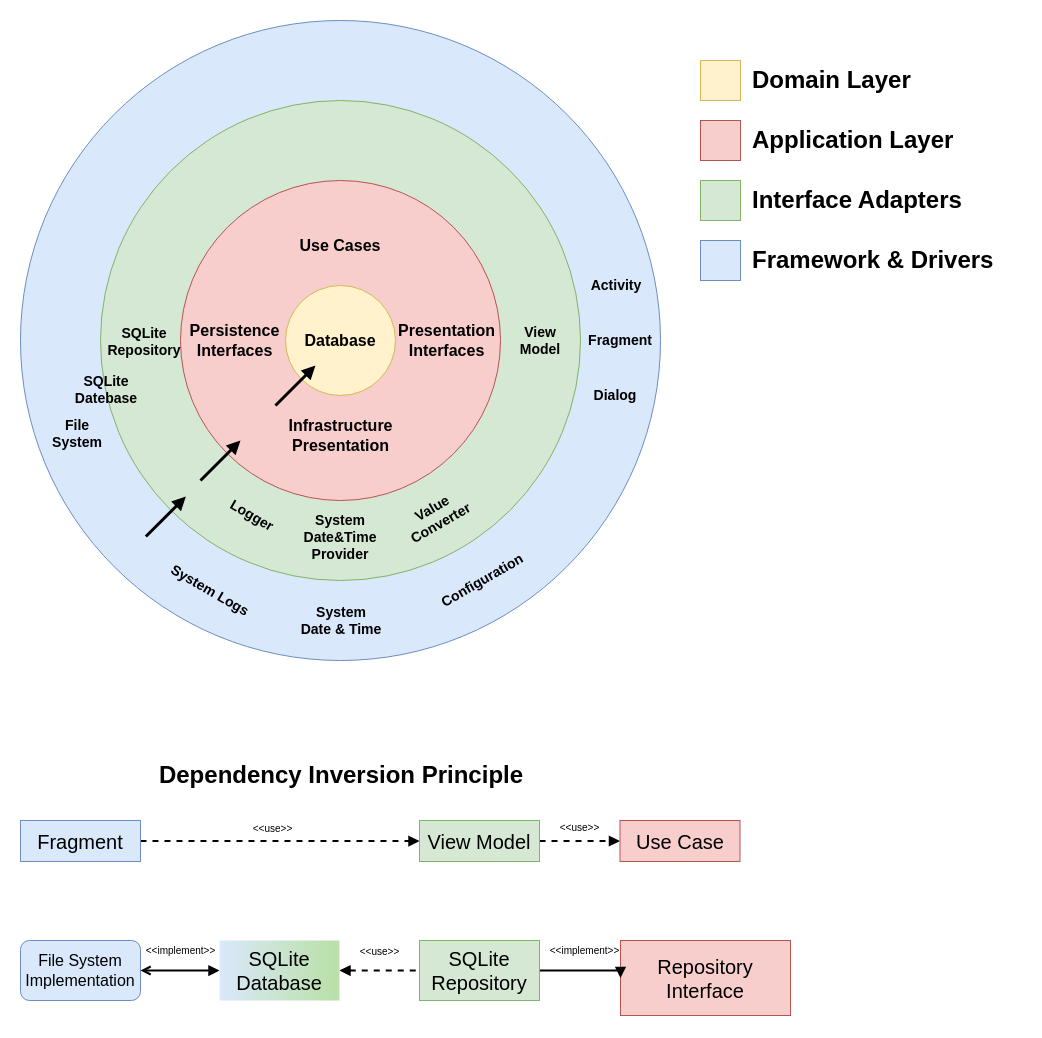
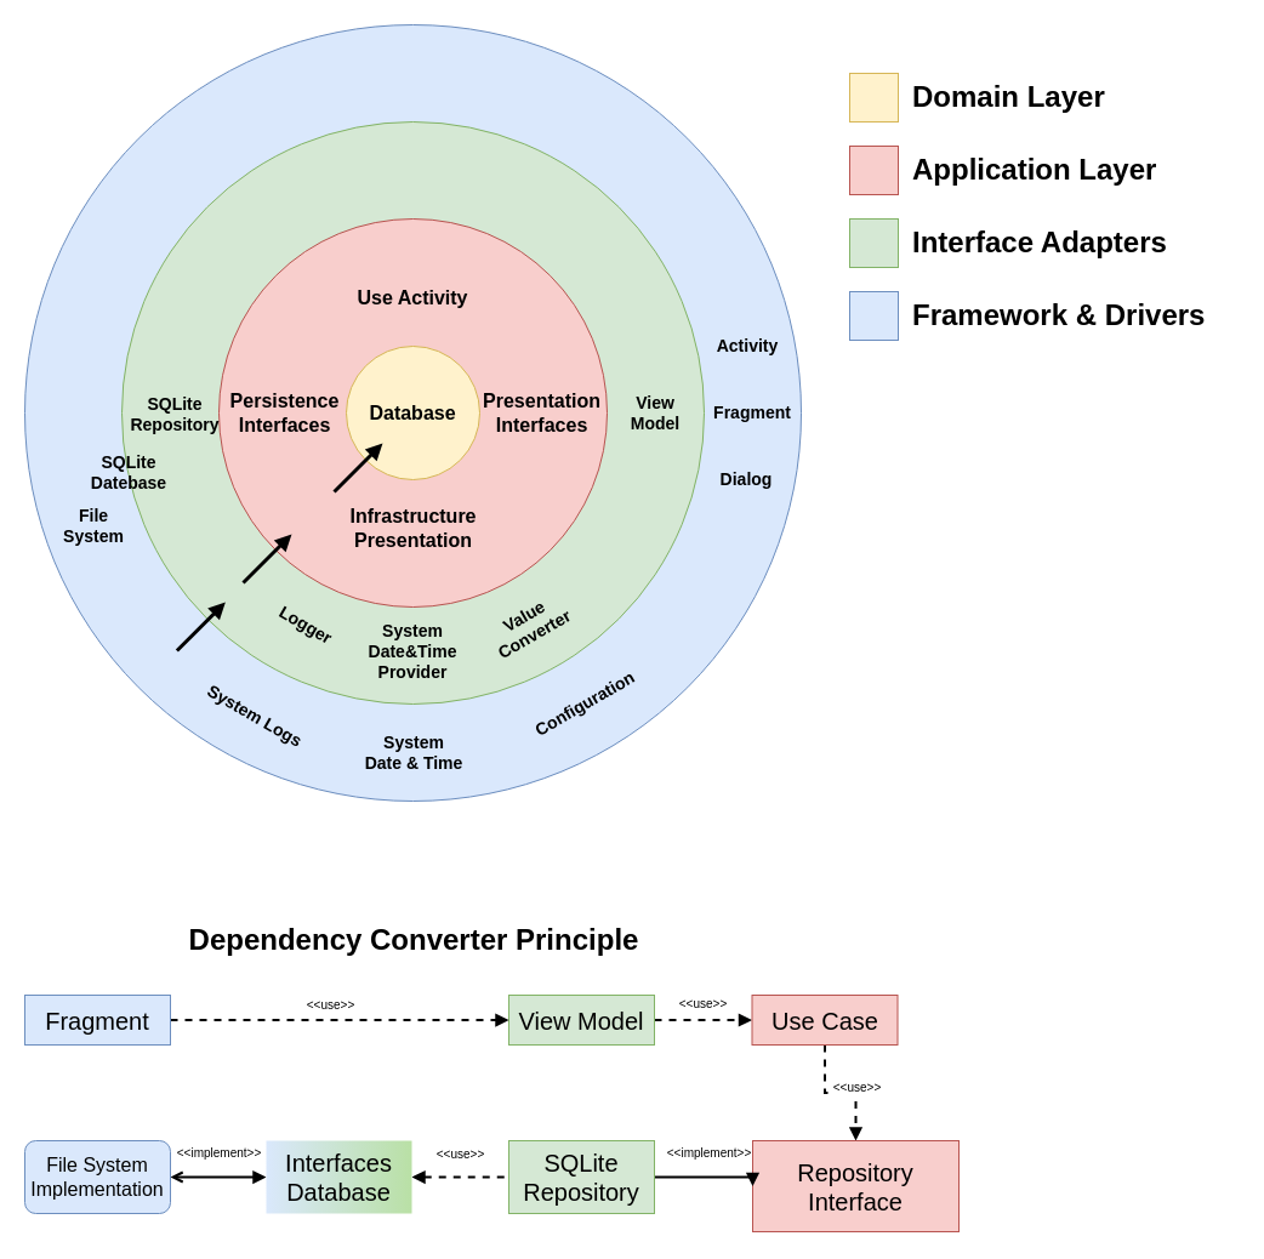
  <mxCell id="0" />
  <mxCell id="1" parent="0" />
  <mxCell id="2" value="" style="ellipse;whiteSpace=wrap;html=1;aspect=fixed;shadow=0;fillColor=#dae8fc;strokeColor=#6c8ebf;" parent="1" vertex="1"><mxGeometry x="20" y="20" width="640" height="640" as="geometry" /></mxCell>
  <mxCell id="3" value="" style="ellipse;whiteSpace=wrap;html=1;aspect=fixed;shadow=0;fillColor=#d5e8d4;strokeColor=#82b366;" parent="1" vertex="1"><mxGeometry x="100" y="100" width="480" height="480" as="geometry" /></mxCell>
  <mxCell id="4" value="" style="ellipse;whiteSpace=wrap;html=1;aspect=fixed;shadow=0;fillColor=#f8cecc;strokeColor=#b85450;" parent="1" vertex="1"><mxGeometry x="180" y="180" width="320" height="320" as="geometry" /></mxCell>
- <mxCell id="5" value="&lt;div style=&quot;font-size: 16px;&quot;&gt;Use Cases&lt;/div&gt;" style="text;html=1;strokeColor=none;fillColor=none;align=center;verticalAlign=middle;whiteSpace=wrap;rounded=0;shadow=0;fontSize=16;fontStyle=1" parent="1" vertex="1"><mxGeometry x="265" y="230" width="150" height="30" as="geometry" /></mxCell>
+ <mxCell id="5" value="&lt;div style=&quot;font-size: 16px;&quot;&gt;Use Activity&lt;/div&gt;" style="text;html=1;strokeColor=none;fillColor=none;align=center;verticalAlign=middle;whiteSpace=wrap;rounded=0;shadow=0;fontSize=16;fontStyle=1" parent="1" vertex="1"><mxGeometry x="265" y="230" width="150" height="30" as="geometry" /></mxCell>
  <mxCell id="6" value="&lt;div style=&quot;font-size: 14px;&quot;&gt;Activity&lt;/div&gt;" style="text;html=1;strokeColor=none;fillColor=none;align=center;verticalAlign=middle;whiteSpace=wrap;rounded=0;shadow=0;fontSize=14;fontStyle=1;rotation=0;" parent="1" vertex="1"><mxGeometry x="551" y="270" width="130" height="30" as="geometry" /></mxCell>
  <mxCell id="7" value="SQLite&lt;br&gt;Datebase" style="text;html=1;strokeColor=none;fillColor=none;align=center;verticalAlign=middle;whiteSpace=wrap;rounded=0;shadow=0;fontSize=14;fontStyle=1;rotation=0;" parent="1" vertex="1"><mxGeometry x="51" y="369" width="110" height="40" as="geometry" /></mxCell>
  <mxCell id="8" value="&lt;div style=&quot;font-size: 16px;&quot;&gt;Infrastructure &lt;br style=&quot;font-size: 16px;&quot;&gt;&lt;/div&gt;&lt;div style=&quot;font-size: 16px;&quot;&gt;Presentation&lt;/div&gt;" style="text;html=1;strokeColor=none;fillColor=none;align=center;verticalAlign=middle;whiteSpace=wrap;rounded=0;shadow=0;fontSize=16;fontStyle=1" parent="1" vertex="1"><mxGeometry x="254.36" y="400" width="172.5" height="70" as="geometry" /></mxCell>
  <mxCell id="9" value="&lt;div style=&quot;font-size: 14px;&quot;&gt;Fragment&lt;/div&gt;" style="text;html=1;strokeColor=none;fillColor=none;align=center;verticalAlign=middle;whiteSpace=wrap;rounded=0;shadow=0;fontSize=14;fontStyle=1;rotation=0;" parent="1" vertex="1"><mxGeometry x="555" y="325" width="130" height="30" as="geometry" /></mxCell>
  <mxCell id="10" value="&lt;div style=&quot;font-size: 14px;&quot;&gt;Dialog&lt;/div&gt;" style="text;html=1;strokeColor=none;fillColor=none;align=center;verticalAlign=middle;whiteSpace=wrap;rounded=0;shadow=0;fontSize=14;fontStyle=1;rotation=0;" parent="1" vertex="1"><mxGeometry x="550" y="380" width="130" height="30" as="geometry" /></mxCell>
  <mxCell id="11" value="" style="rounded=0;whiteSpace=wrap;html=1;shadow=0;fontSize=24;fillColor=#fff2cc;strokeColor=#d6b656;" parent="1" vertex="1"><mxGeometry x="700" y="60" width="40" height="40" as="geometry" /></mxCell>
  <mxCell id="12" value="" style="rounded=0;whiteSpace=wrap;html=1;shadow=0;fontSize=24;fillColor=#f8cecc;strokeColor=#b85450;" parent="1" vertex="1"><mxGeometry x="700" y="120" width="40" height="40" as="geometry" /></mxCell>
  <mxCell id="13" value="" style="rounded=0;whiteSpace=wrap;html=1;shadow=0;fontSize=24;fillColor=#d5e8d4;strokeColor=#82b366;" parent="1" vertex="1"><mxGeometry x="700" y="180" width="40" height="40" as="geometry" /></mxCell>
  <mxCell id="14" value="" style="rounded=0;whiteSpace=wrap;html=1;shadow=0;fontSize=24;fillColor=#dae8fc;strokeColor=#6c8ebf;" parent="1" vertex="1"><mxGeometry x="700" y="240" width="40" height="40" as="geometry" /></mxCell>
  <mxCell id="15" value="Domain Layer" style="text;html=1;strokeColor=none;fillColor=none;align=left;verticalAlign=middle;whiteSpace=wrap;rounded=0;shadow=0;fontSize=24;fontStyle=1;rotation=0;" parent="1" vertex="1"><mxGeometry x="750" y="65" width="270" height="30" as="geometry" /></mxCell>
  <mxCell id="16" value="Application Layer" style="text;html=1;strokeColor=none;fillColor=none;align=left;verticalAlign=middle;whiteSpace=wrap;rounded=0;shadow=0;fontSize=24;fontStyle=1;rotation=0;" parent="1" vertex="1"><mxGeometry x="750" y="125" width="260" height="30" as="geometry" /></mxCell>
  <mxCell id="17" value="&lt;div&gt;Interface Adapters&lt;/div&gt;" style="text;html=1;strokeColor=none;fillColor=none;align=left;verticalAlign=middle;whiteSpace=wrap;rounded=0;shadow=0;fontSize=24;fontStyle=1;rotation=0;" parent="1" vertex="1"><mxGeometry x="750" y="185" width="260" height="30" as="geometry" /></mxCell>
  <mxCell id="18" value="&lt;div style=&quot;font-size: 14px;&quot;&gt;&lt;font style=&quot;font-size: 14px;&quot;&gt;System &lt;br&gt;&lt;/font&gt;&lt;/div&gt;&lt;div style=&quot;font-size: 14px;&quot;&gt;&lt;font style=&quot;font-size: 14px;&quot;&gt;Date&amp;amp;Time&lt;/font&gt;&lt;/div&gt;&lt;div style=&quot;font-size: 14px;&quot;&gt;&lt;font style=&quot;font-size: 14px;&quot;&gt;Provider&lt;/font&gt;&lt;/div&gt;" style="text;html=1;strokeColor=none;fillColor=none;align=center;verticalAlign=middle;whiteSpace=wrap;rounded=0;shadow=0;fontSize=14;fontStyle=1;rotation=0;" parent="1" vertex="1"><mxGeometry x="302.19" y="511.5" width="75.61" height="50.5" as="geometry" /></mxCell>
  <mxCell id="19" value="&lt;div style=&quot;font-size: 14px;&quot;&gt;Value&lt;/div&gt;&lt;div style=&quot;font-size: 14px;&quot;&gt;Converter&lt;/div&gt;" style="text;html=1;strokeColor=none;fillColor=none;align=center;verticalAlign=middle;whiteSpace=wrap;rounded=0;shadow=0;fontSize=14;fontStyle=1;rotation=-30;" parent="1" vertex="1"><mxGeometry x="394" y="495.02" width="83.74" height="39.97" as="geometry" /></mxCell>
  <mxCell id="20" value="&lt;div style=&quot;font-size: 14px;&quot;&gt;Logger&lt;/div&gt;" style="text;html=1;strokeColor=none;fillColor=none;align=center;verticalAlign=middle;whiteSpace=wrap;rounded=0;shadow=0;fontSize=14;fontStyle=1;rotation=30;" parent="1" vertex="1"><mxGeometry x="214.61" y="499.99" width="74.39" height="30" as="geometry" /></mxCell>
  <mxCell id="21" value="&lt;div&gt;Framework &amp;amp; Drivers&lt;/div&gt;" style="text;html=1;strokeColor=none;fillColor=none;align=left;verticalAlign=middle;whiteSpace=wrap;rounded=0;shadow=0;fontSize=24;fontStyle=1;rotation=0;" parent="1" vertex="1"><mxGeometry x="750" y="245" width="260" height="30" as="geometry" /></mxCell>
  <mxCell id="22" style="edgeStyle=orthogonalEdgeStyle;rounded=0;orthogonalLoop=1;jettySize=auto;html=1;exitX=1;exitY=0.5;exitDx=0;exitDy=0;entryX=0;entryY=0.5;entryDx=0;entryDy=0;fontSize=20;endArrow=block;endFill=1;strokeWidth=2;dashed=1;" parent="1" source="24" target="30" edge="1"><mxGeometry relative="1" as="geometry" /></mxCell>
  <mxCell id="23" value="&amp;lt;&amp;lt;use&amp;gt;&amp;gt;" style="edgeLabel;html=1;align=center;verticalAlign=middle;resizable=0;points=[];fontSize=10;" parent="22" vertex="1" connectable="0"><mxGeometry x="-0.142" y="1" relative="1" as="geometry"><mxPoint x="5" y="-13" as="offset" /></mxGeometry></mxCell>
  <mxCell id="24" value="View Model" style="rounded=0;whiteSpace=wrap;html=1;shadow=0;fontSize=20;fillColor=#d5e8d4;strokeColor=#82b366;" parent="1" vertex="1"><mxGeometry x="419" y="820.01" width="120" height="41" as="geometry" /></mxCell>
  <mxCell id="25" style="edgeStyle=orthogonalEdgeStyle;rounded=0;orthogonalLoop=1;jettySize=auto;html=1;exitX=1;exitY=0.5;exitDx=0;exitDy=0;entryX=0;entryY=0.5;entryDx=0;entryDy=0;fontSize=20;endArrow=block;endFill=1;strokeWidth=2;dashed=1;" parent="1" source="27" target="24" edge="1"><mxGeometry relative="1" as="geometry"><Array as="points"><mxPoint x="341" y="841.01" /><mxPoint x="341" y="841.01" /></Array></mxGeometry></mxCell>
  <mxCell id="26" value="&amp;lt;&amp;lt;use&amp;gt;&amp;gt;" style="edgeLabel;html=1;align=center;verticalAlign=middle;resizable=0;points=[];fontSize=10;" parent="25" vertex="1" connectable="0"><mxGeometry x="-0.075" relative="1" as="geometry"><mxPoint x="2" y="-13" as="offset" /></mxGeometry></mxCell>
  <mxCell id="27" value="Fragment" style="rounded=0;whiteSpace=wrap;html=1;shadow=0;fontSize=20;fillColor=#dae8fc;strokeColor=#6c8ebf;" parent="1" vertex="1"><mxGeometry x="20" y="820" width="120" height="41" as="geometry" /></mxCell>
+ <mxCell id="28" style="edgeStyle=orthogonalEdgeStyle;rounded=0;orthogonalLoop=1;jettySize=auto;html=1;exitX=0.5;exitY=1;exitDx=0;exitDy=0;entryX=0.5;entryY=0;entryDx=0;entryDy=0;fontSize=20;endArrow=block;endFill=1;strokeWidth=2;dashed=1;" parent="1" source="30" target="31" edge="1"><mxGeometry relative="1" as="geometry" /></mxCell>
+ <mxCell id="29" value="&amp;lt;&amp;lt;use&amp;gt;&amp;gt;" style="edgeLabel;html=1;align=center;verticalAlign=middle;resizable=0;points=[];fontSize=10;" parent="28" vertex="1" connectable="0"><mxGeometry x="0.381" y="2" relative="1" as="geometry"><mxPoint x="-2" y="-12" as="offset" /></mxGeometry></mxCell>
  <mxCell id="30" value="Use Case" style="rounded=0;whiteSpace=wrap;html=1;shadow=0;fontSize=20;fillColor=#f8cecc;strokeColor=#b85450;" parent="1" vertex="1"><mxGeometry x="619.5" y="820" width="120" height="41" as="geometry" /></mxCell>
  <mxCell id="31" value="&lt;div&gt;Repository&lt;/div&gt;&lt;div&gt;Interface&lt;br&gt;&lt;/div&gt;" style="rounded=0;whiteSpace=wrap;html=1;shadow=0;fontSize=20;fillColor=#f8cecc;strokeColor=#b85450;" parent="1" vertex="1"><mxGeometry x="620" y="940.01" width="170" height="75" as="geometry" /></mxCell>
  <mxCell id="32" style="edgeStyle=orthogonalEdgeStyle;rounded=0;orthogonalLoop=1;jettySize=auto;html=1;exitX=1;exitY=0.5;exitDx=0;exitDy=0;entryX=0;entryY=0.5;entryDx=0;entryDy=0;fontSize=12;endArrow=block;endFill=1;strokeWidth=2;" parent="1" source="34" target="31" edge="1"><mxGeometry relative="1" as="geometry"><Array as="points"><mxPoint x="579" y="970.01" /><mxPoint x="579" y="970.01" /></Array></mxGeometry></mxCell>
  <mxCell id="33" value="&lt;div&gt;&amp;lt;&amp;lt;implement&amp;gt;&amp;gt;&lt;/div&gt;" style="edgeLabel;html=1;align=center;verticalAlign=middle;resizable=0;points=[];fontSize=10;" parent="32" vertex="1" connectable="0"><mxGeometry x="0.267" y="3" relative="1" as="geometry"><mxPoint x="-11" y="-18" as="offset" /></mxGeometry></mxCell>
  <mxCell id="34" value="&lt;div&gt;SQLite&lt;br&gt;&lt;/div&gt;&lt;div&gt;Repository&lt;br&gt;&lt;/div&gt;" style="rounded=0;whiteSpace=wrap;html=1;shadow=0;fontSize=20;fillColor=#d5e8d4;strokeColor=#82b366;gradientColor=none;" parent="1" vertex="1"><mxGeometry x="419" y="940.01" width="120" height="60" as="geometry" /></mxCell>
  <mxCell id="35" value="&lt;div style=&quot;font-size: 16px;&quot;&gt;Persistence&lt;/div&gt;&lt;div style=&quot;font-size: 16px;&quot;&gt;Interfaces&lt;/div&gt;" style="text;html=1;strokeColor=none;fillColor=none;align=center;verticalAlign=middle;whiteSpace=wrap;rounded=0;shadow=0;fontSize=16;fontStyle=1;rotation=0;arcSize=0;" parent="1" vertex="1"><mxGeometry x="184.39" y="320" width="100.61" height="40" as="geometry" /></mxCell>
  <mxCell id="36" value="" style="ellipse;whiteSpace=wrap;html=1;aspect=fixed;shadow=0;fillColor=#fff2cc;strokeColor=#d6b656;" parent="1" vertex="1"><mxGeometry x="285" y="285" width="110" height="110" as="geometry" /></mxCell>
  <mxCell id="37" value="&lt;font style=&quot;font-size: 16px;&quot;&gt;&lt;b style=&quot;font-size: 16px;&quot;&gt;Database&lt;/b&gt;&lt;/font&gt;" style="text;html=1;strokeColor=none;fillColor=none;align=center;verticalAlign=middle;whiteSpace=wrap;rounded=0;shadow=0;fontSize=16;" parent="1" vertex="1"><mxGeometry x="310" y="325" width="60" height="30" as="geometry" /></mxCell>
  <mxCell id="38" value="&lt;div style=&quot;font-size: 16px;&quot;&gt;Presentation &lt;br style=&quot;font-size: 16px;&quot;&gt;&lt;/div&gt;&lt;div style=&quot;font-size: 16px;&quot;&gt;Interfaces&lt;/div&gt;" style="text;html=1;strokeColor=none;fillColor=none;align=center;verticalAlign=middle;whiteSpace=wrap;rounded=0;shadow=0;fontSize=16;fontStyle=1;rotation=0;" parent="1" vertex="1"><mxGeometry x="394" y="321.3" width="105" height="37.4" as="geometry" /></mxCell>
  <mxCell id="39" value="&lt;div style=&quot;font-size: 14px;&quot;&gt;SQLite&lt;/div&gt;&lt;div style=&quot;font-size: 14px;&quot;&gt;Repository&lt;/div&gt;" style="text;html=1;strokeColor=none;fillColor=none;align=center;verticalAlign=middle;whiteSpace=wrap;rounded=0;shadow=0;fontSize=14;fontStyle=1;rotation=0;" vertex="1" parent="1"><mxGeometry x="89" y="321.3" width="110" height="40" as="geometry" /></mxCell>
  <mxCell id="40" value="View&lt;br&gt;Model" style="text;html=1;strokeColor=none;fillColor=none;align=center;verticalAlign=middle;whiteSpace=wrap;rounded=0;shadow=0;fontSize=14;fontStyle=1;rotation=0;" vertex="1" parent="1"><mxGeometry x="485" y="320" width="110" height="40" as="geometry" /></mxCell>
  <mxCell id="41" value="" style="endArrow=block;html=1;rounded=0;fontSize=24;strokeWidth=3;endFill=1;" parent="1" edge="1"><mxGeometry width="50" height="50" relative="1" as="geometry"><mxPoint x="200" y="480" as="sourcePoint" /><mxPoint x="240" y="440" as="targetPoint" /></mxGeometry></mxCell>
  <mxCell id="42" value="" style="endArrow=block;html=1;rounded=0;fontSize=24;strokeWidth=3;endFill=1;" edge="1" parent="1"><mxGeometry width="50" height="50" relative="1" as="geometry"><mxPoint x="145.39" y="536.02" as="sourcePoint" /><mxPoint x="185.39" y="496.02" as="targetPoint" /></mxGeometry></mxCell>
  <mxCell id="43" value="" style="endArrow=block;html=1;rounded=0;fontSize=24;strokeWidth=3;endFill=1;" edge="1" parent="1"><mxGeometry width="50" height="50" relative="1" as="geometry"><mxPoint x="275" y="405" as="sourcePoint" /><mxPoint x="315" y="365" as="targetPoint" /></mxGeometry></mxCell>
  <mxCell id="44" value="System Logs" style="text;html=1;strokeColor=none;fillColor=none;align=center;verticalAlign=middle;whiteSpace=wrap;rounded=0;shadow=0;fontSize=14;fontStyle=1;rotation=30;" vertex="1" parent="1"><mxGeometry x="155" y="570" width="110" height="40" as="geometry" /></mxCell>
  <mxCell id="45" value="System&lt;br&gt;Date &amp;amp; Time" style="text;html=1;strokeColor=none;fillColor=none;align=center;verticalAlign=middle;whiteSpace=wrap;rounded=0;shadow=0;fontSize=14;fontStyle=1;rotation=0;" vertex="1" parent="1"><mxGeometry x="285.61" y="600" width="110" height="40" as="geometry" /></mxCell>
  <mxCell id="46" value="&lt;div&gt;Configuration&lt;/div&gt;" style="text;html=1;strokeColor=none;fillColor=none;align=center;verticalAlign=middle;whiteSpace=wrap;rounded=0;shadow=0;fontSize=14;fontStyle=1;rotation=-30;" vertex="1" parent="1"><mxGeometry x="426.86" y="560" width="110" height="40" as="geometry" /></mxCell>
  <mxCell id="47" style="edgeStyle=orthogonalEdgeStyle;rounded=0;orthogonalLoop=1;jettySize=auto;html=1;exitX=1;exitY=0.5;exitDx=0;exitDy=0;entryX=0;entryY=0.5;entryDx=0;entryDy=0;fontSize=14;strokeWidth=2;startArrow=block;startFill=1;endArrow=none;endFill=0;dashed=1;" edge="1" parent="1" source="49" target="34"><mxGeometry relative="1" as="geometry" /></mxCell>
  <mxCell id="48" value="&amp;lt;&amp;lt;implement&amp;gt;&amp;gt;" style="edgeStyle=orthogonalEdgeStyle;rounded=0;orthogonalLoop=1;jettySize=auto;html=1;exitX=0;exitY=0.5;exitDx=0;exitDy=0;entryX=1;entryY=0.5;entryDx=0;entryDy=0;fontSize=10;startArrow=block;startFill=1;endArrow=open;endFill=0;strokeWidth=2;" edge="1" parent="1" source="49" target="52"><mxGeometry x="-0.013" y="-20" relative="1" as="geometry"><mxPoint as="offset" /></mxGeometry></mxCell>
- <mxCell id="49" value="SQLite&lt;br&gt;Database" style="rounded=0;whiteSpace=wrap;html=1;shadow=0;fontSize=20;fillColor=#dae8fc;strokeColor=none;gradientColor=#B9E0A5;gradientDirection=east;" vertex="1" parent="1"><mxGeometry x="219" y="940.01" width="120" height="60" as="geometry" /></mxCell>
+ <mxCell id="49" value="Interfaces&lt;br&gt;Database" style="rounded=0;whiteSpace=wrap;html=1;shadow=0;fontSize=20;fillColor=#dae8fc;strokeColor=none;gradientColor=#B9E0A5;gradientDirection=east;" vertex="1" parent="1"><mxGeometry x="219" y="940.01" width="120" height="60" as="geometry" /></mxCell>
  <mxCell id="50" value="&amp;lt;&amp;lt;use&amp;gt;&amp;gt;" style="edgeLabel;html=1;align=center;verticalAlign=middle;resizable=0;points=[];fontSize=10;" vertex="1" connectable="0" parent="1"><mxGeometry x="592.003" y="950.01" as="geometry"><mxPoint x="-214" as="offset" /></mxGeometry></mxCell>
  <mxCell id="51" value="&lt;div&gt;File&lt;/div&gt;&lt;div&gt;System&lt;br&gt;&lt;/div&gt;" style="text;html=1;strokeColor=none;fillColor=none;align=center;verticalAlign=middle;whiteSpace=wrap;rounded=0;shadow=0;fontSize=14;fontStyle=1;rotation=0;" vertex="1" parent="1"><mxGeometry x="22" y="413" width="110" height="40" as="geometry" /></mxCell>
  <mxCell id="52" value="&lt;div style=&quot;font-size: 16px;&quot;&gt;&lt;font style=&quot;font-size: 16px;&quot;&gt;File System&lt;br style=&quot;font-size: 16px;&quot;&gt;Implementation&lt;br style=&quot;font-size: 16px;&quot;&gt;&lt;/font&gt;&lt;/div&gt;" style="whiteSpace=wrap;html=1;shadow=0;fontSize=16;fillColor=#dae8fc;strokeColor=#6c8ebf;gradientDirection=east;rounded=1;" vertex="1" parent="1"><mxGeometry x="20" y="940.01" width="120" height="60" as="geometry" /></mxCell>
- <mxCell id="53" value="Dependency Inversion Principle" style="text;html=1;strokeColor=none;fillColor=none;align=center;verticalAlign=middle;whiteSpace=wrap;rounded=0;fontSize=24;fontStyle=1" vertex="1" parent="1"><mxGeometry x="140.61" y="760" width="400" height="30" as="geometry" /></mxCell>
+ <mxCell id="53" value="Dependency Converter Principle" style="text;html=1;strokeColor=none;fillColor=none;align=center;verticalAlign=middle;whiteSpace=wrap;rounded=0;fontSize=24;fontStyle=1" vertex="1" parent="1"><mxGeometry x="140.61" y="760" width="400" height="30" as="geometry" /></mxCell>
